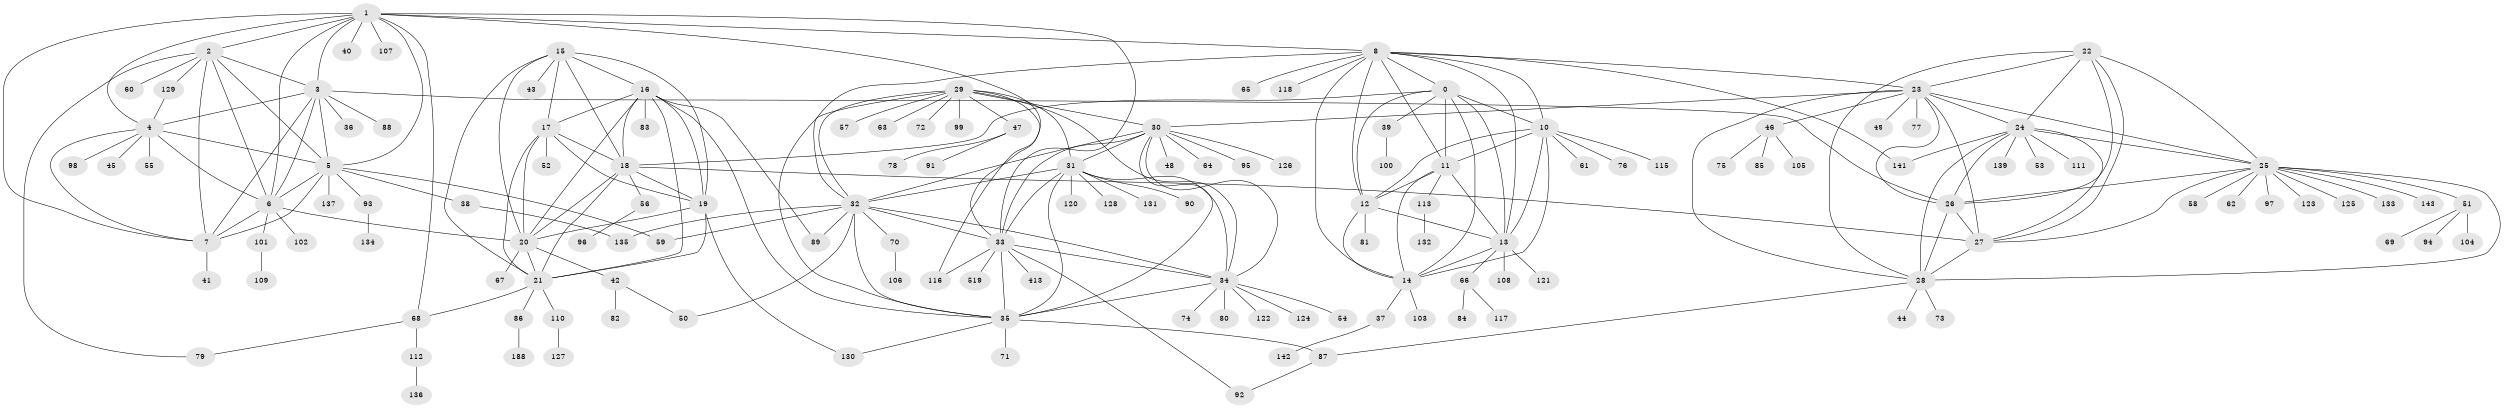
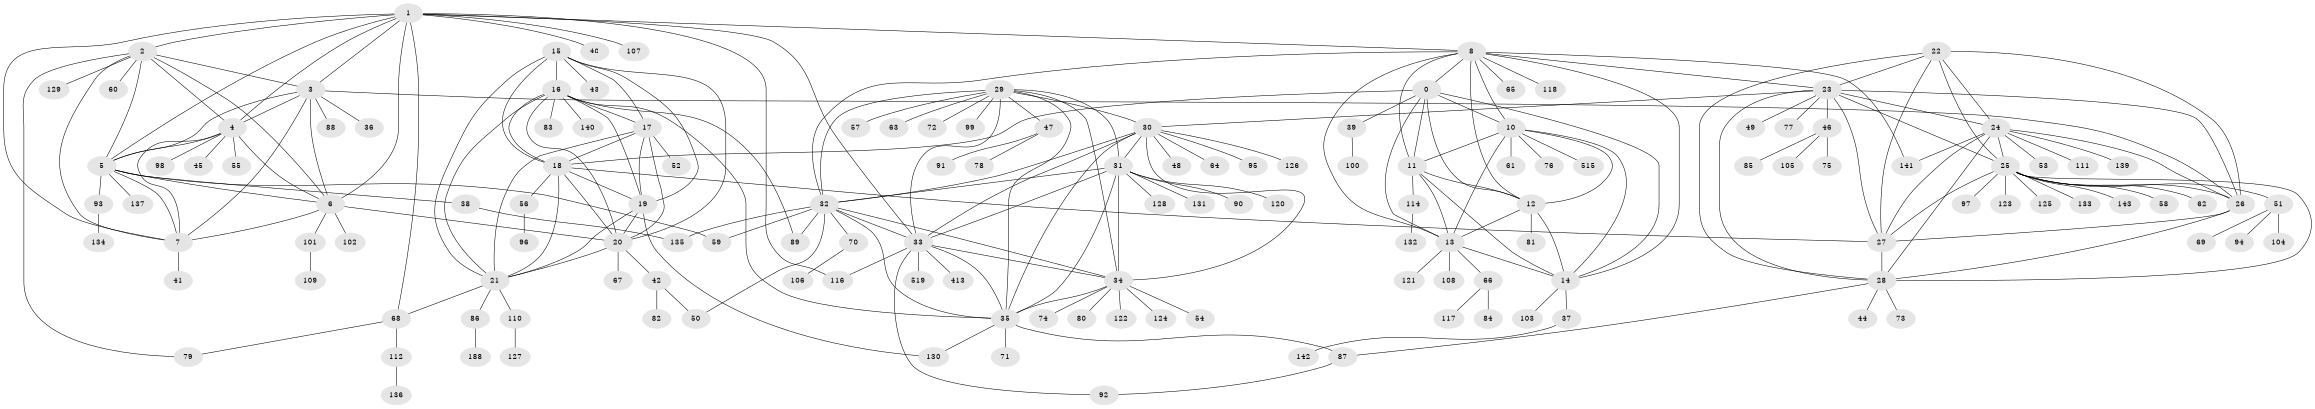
  graph {
    node [color=gray90 style=filled]
    1
    2
    3
    4
    5
    6
    7
    8
    33
    40
    68
    107
    116
    60
    79
    129
    26
    36
    88
    45
    55
    98
    38
    59
    93
    137
    20
    101
    102
    41
    n31 [label=0]
    10
    11
    12
    13
    14
    23
    32
    65
    118
    141
    35
    34
    92
    n45 [label=413]
    n46 [label=519]
    112
    27
    28
    135
    134
    21
    42
    67
    109
    18
    39
    61
    76
-   115
-   114 [label=113]
+   115 [label=515]
+   114
    81
    66
    108
    121
    37
    103
    24
    25
    30
    46
    49
    77
    89
    50
    70
    19
    56
    100
    132
    84
    117
    142
    15
    16
    17
    43
    83
+   140
    52
    130
    86
    110
    87
    71
    96
    82
    n98 [label=188]
    127
    22
    53
    111
    139
    51
    58
    62
    97
    123
    125
    133
    143
    44
    73
    31
    48
    64
    95
    126
    75
    85
    105
    69
    94
    104
    29
    47
    57
    63
    72
    99
    90
    120
    128
    131
    54
    74
    80
    122
    124
    78
    91
    106
    136
    1 -- 2
    1 -- 3
    1 -- 4
    1 -- 5
    1 -- 6
    1 -- 7
    1 -- 8
    1 -- 33
    1 -- 40
    1 -- 68
    1 -- 107
    1 -- 116
    2 -- 3
-   129 -- 4
+   2 -- 4
    2 -- 5
    2 -- 6
    2 -- 7
    2 -- 60
    2 -- 79
    2 -- 129
    3 -- 4
    3 -- 5
    3 -- 6
    3 -- 7
    3 -- 26
    3 -- 36
    3 -- 88
    4 -- 5
    4 -- 6
    4 -- 7
    4 -- 45
    4 -- 55
    4 -- 98
    5 -- 6
    5 -- 7
    5 -- 38
    5 -- 59
    5 -- 93
    5 -- 137
    6 -- 7
    6 -- 20
    6 -- 101
    6 -- 102
    7 -- 41
    8 -- n31
    8 -- 10
    8 -- 11
    8 -- 12
    8 -- 13
    8 -- 14
    8 -- 23
    8 -- 32
    8 -- 65
    8 -- 118
    8 -- 141
    33 -- 116
    33 -- 35
    33 -- 34
    33 -- 92
    33 -- n45
    33 -- n46
    68 -- 79
    68 -- 112
    26 -- 27
    26 -- 28
    38 -- 135
    93 -- 134
    20 -- 21
    20 -- 42
    20 -- 67
    101 -- 109
    n31 -- 10
    n31 -- 11
    n31 -- 12
    n31 -- 13
    n31 -- 14
    n31 -- 18
    n31 -- 39
    10 -- 11
    10 -- 12
    10 -- 13
    10 -- 14
    10 -- 61
    10 -- 76
    10 -- 115
    11 -- 12
    11 -- 13
    11 -- 14
    11 -- 114
    12 -- 13
    12 -- 14
    12 -- 81
    13 -- 14
    13 -- 66
    13 -- 108
    13 -- 121
    14 -- 37
    14 -- 103
    23 -- 26
    23 -- 27
    23 -- 28
    23 -- 24
    23 -- 25
    23 -- 30
    23 -- 46
    23 -- 49
    23 -- 77
    32 -- 33
    32 -- 59
    32 -- 35
    32 -- 34
    32 -- 135
    32 -- 89
    32 -- 50
    32 -- 70
    35 -- 130
    35 -- 87
    35 -- 71
    34 -- 35
    34 -- 54
    34 -- 74
    34 -- 80
    34 -- 122
    34 -- 124
    112 -- 136
    27 -- 28
    28 -- 87
    28 -- 44
    28 -- 73
    21 -- 68
    21 -- 86
    21 -- 110
    42 -- 50
    42 -- 82
    18 -- 20
    18 -- 27
    18 -- 21
    18 -- 19
    18 -- 56
    39 -- 100
    114 -- 132
    66 -- 84
    66 -- 117
    37 -- 142
    24 -- 26
    24 -- 141
    24 -- 27
    24 -- 28
    24 -- 25
    24 -- 53
    24 -- 111
    24 -- 139
    25 -- 26
    25 -- 27
    25 -- 28
    25 -- 51
    25 -- 58
    25 -- 62
    25 -- 97
    25 -- 123
    25 -- 125
    25 -- 133
    25 -- 143
    30 -- 33
    30 -- 32
    30 -- 35
    30 -- 34
    30 -- 31
    30 -- 48
    30 -- 64
    30 -- 95
    30 -- 126
    46 -- 75
    46 -- 85
    46 -- 105
    70 -- 106
    19 -- 20
    19 -- 21
    19 -- 130
    56 -- 96
    15 -- 20
    15 -- 21
    15 -- 18
    15 -- 19
    15 -- 16
    15 -- 17
    15 -- 43
    16 -- 20
    16 -- 35
    16 -- 21
    16 -- 18
    16 -- 89
    16 -- 19
    16 -- 17
    16 -- 83
+   16 -- 140
    17 -- 20
    17 -- 21
    17 -- 18
    17 -- 19
    17 -- 52
    86 -- n98
    110 -- 127
    87 -- 92
    22 -- 26
    22 -- 23
    22 -- 27
    22 -- 28
    22 -- 24
    22 -- 25
    51 -- 69
    51 -- 94
    51 -- 104
    31 -- 33
    31 -- 32
    31 -- 35
    31 -- 34
    31 -- 90
    31 -- 120
    31 -- 128
    31 -- 131
    29 -- 33
    29 -- 32
    29 -- 35
    29 -- 34
    29 -- 30
    29 -- 31
    29 -- 47
    29 -- 57
    29 -- 63
    29 -- 72
    29 -- 99
    47 -- 78
    47 -- 91
  }
